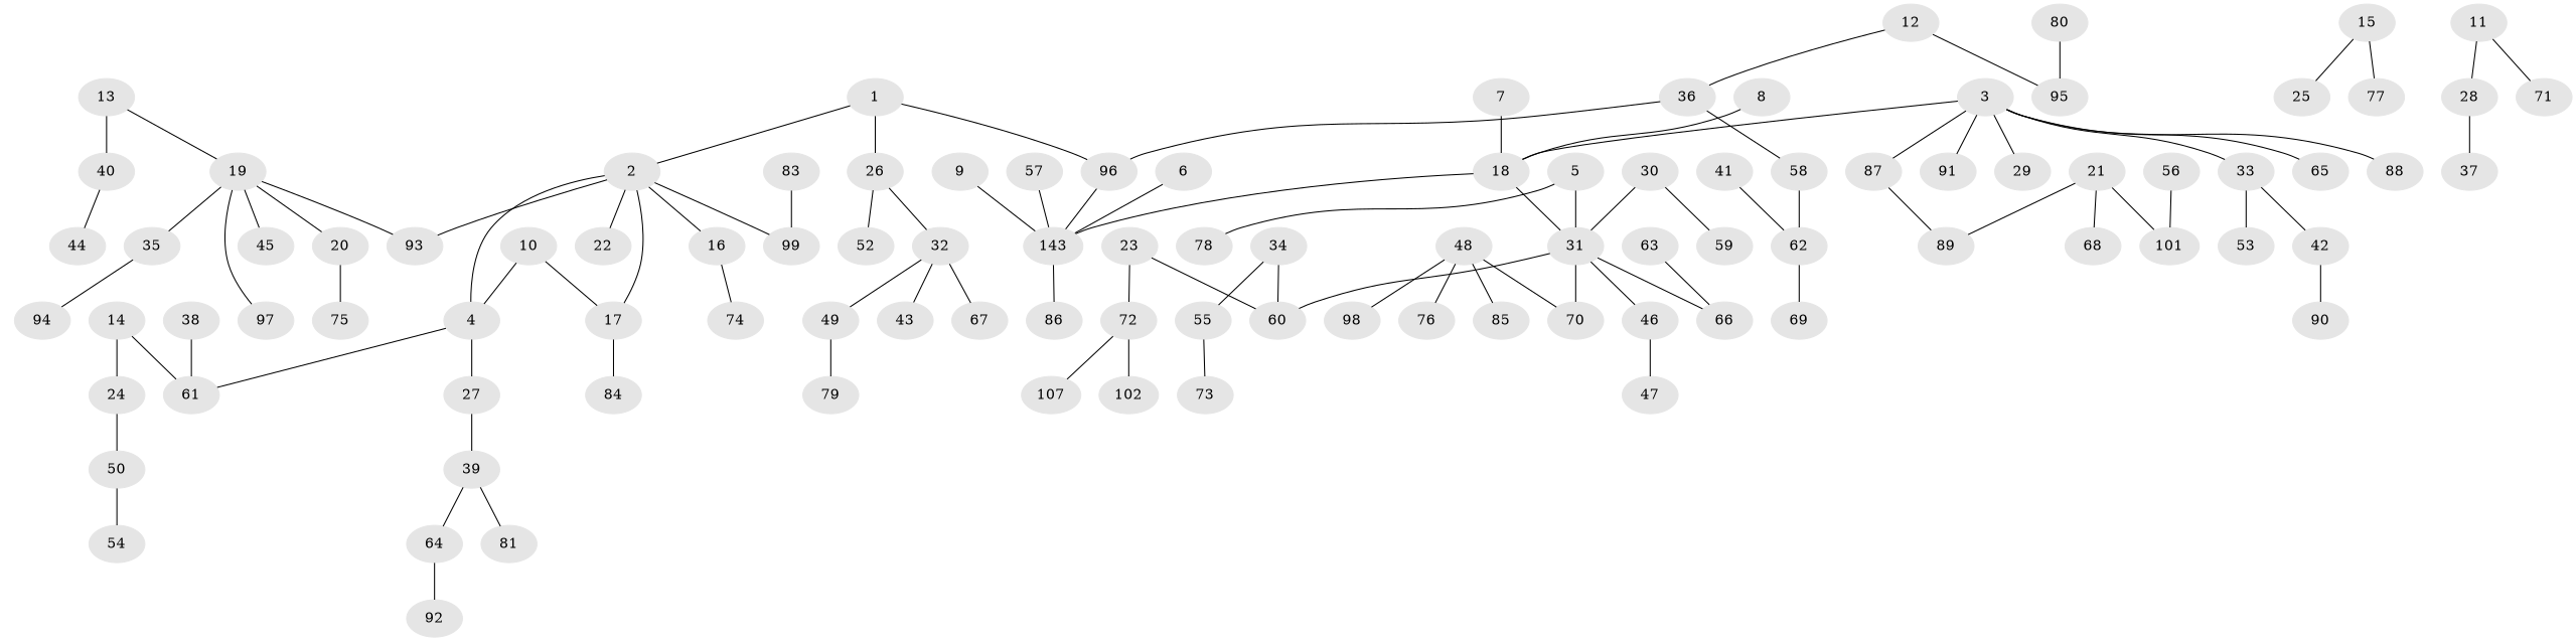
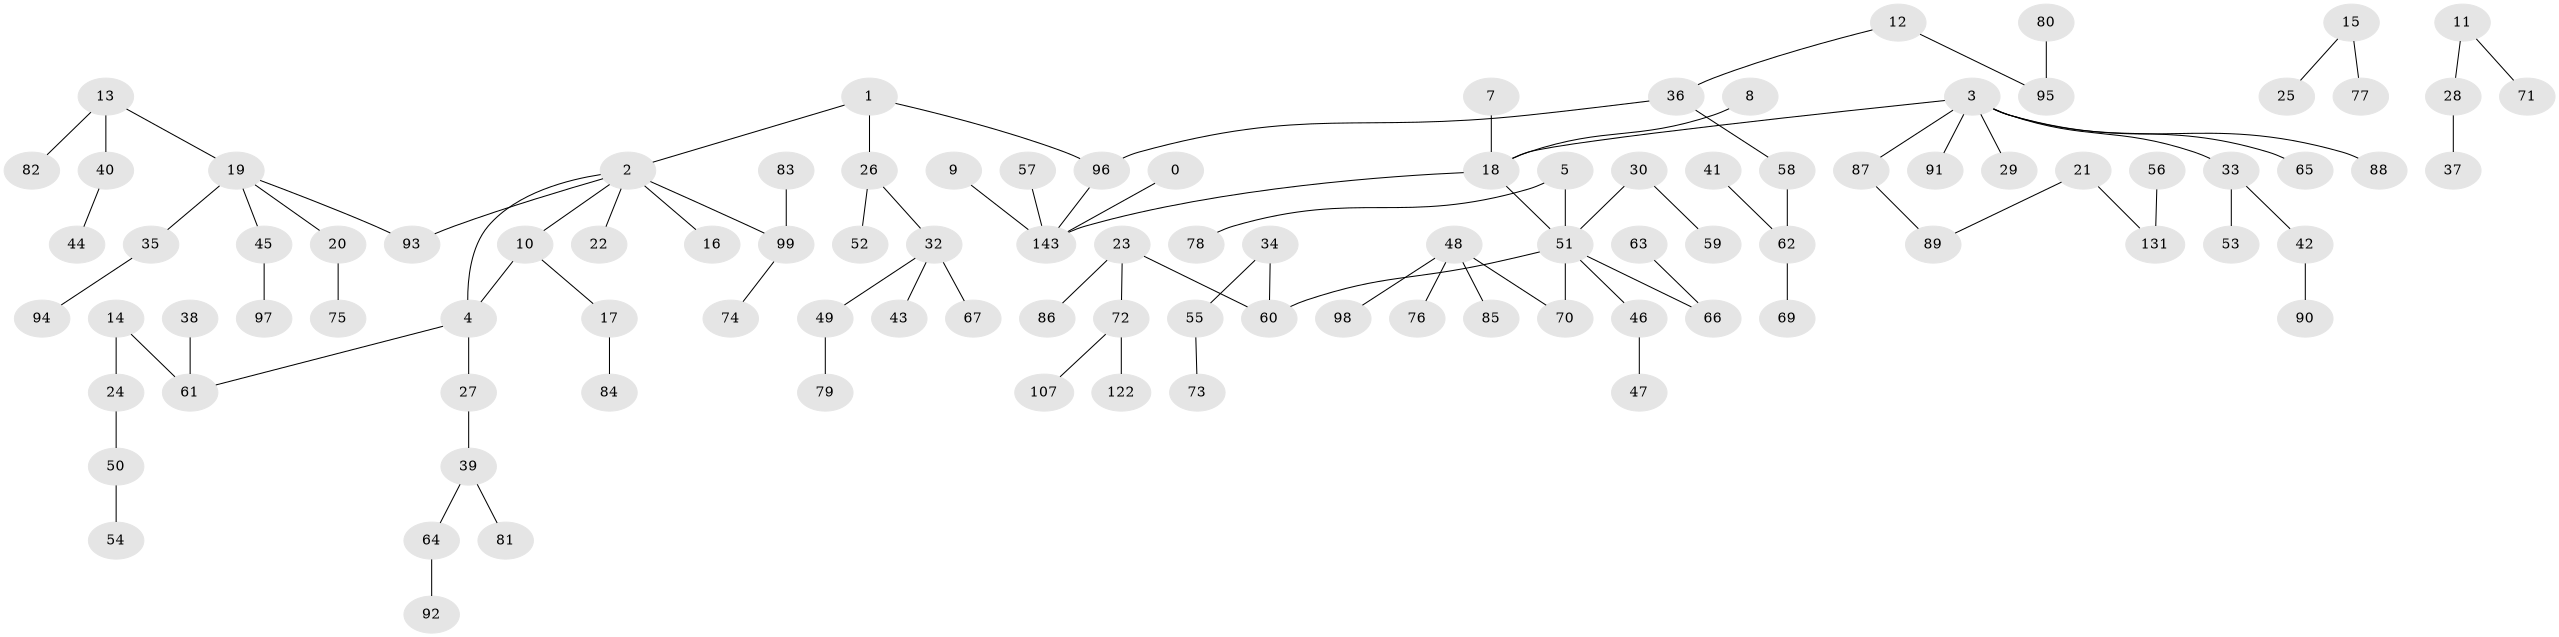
  graph {
    node [color=gray90 style=filled]
    edge [weight=1.0]
    1
    2
    26
    96
    4
    10
    16
    22
    93
    99
    15
    25
    77
    32
    52
    n16 [label=143]
    27
    61
    17
    74
    3
    18
    29
    33
    65
    87
    88
    91
-   31
+   31 [label=51]
    42
    53
    89
    39
    5
    78
    60
    46
    66
    70
-   6
+   6 [label=0]
    7
    8
    9
    11
    28
    71
    84
    37
    12
    36
    95
    58
    13
    19
    40
+   82
    20
    35
    45
    97
    44
    14
    24
    50
    75
    94
    21
-   68
-   101
+   101 [label=131]
    23
    72
    86
    n73 [label=107]
-   102
+   102 [label=122]
    54
    43
    49
    67
    64
    81
    30
    59
    47
    79
    90
    34
    55
    73
    62
    38
    92
    41
    69
    48
    76
    85
    98
    56
    57
    63
    80
    83
    1 -- 2
    1 -- 26
    1 -- 96
    2 -- 4
-   2 -- 17
+   2 -- 10
    2 -- 16
    2 -- 22
    2 -- 93
    2 -- 99
    26 -- 32
    26 -- 52
    96 -- n16
    4 -- 27
    4 -- 61
    10 -- 4
    10 -- 17
-   16 -- 74
+   99 -- 74
    15 -- 25
    15 -- 77
    32 -- 43
    32 -- 49
    32 -- 67
    27 -- 39
    17 -- 84
    3 -- 18
    3 -- 29
    3 -- 33
    3 -- 65
    3 -- 87
    3 -- 88
    3 -- 91
    18 -- n16
    18 -- 31
    33 -- 42
    33 -- 53
    87 -- 89
    31 -- 60
    31 -- 46
    31 -- 66
    31 -- 70
    42 -- 90
    39 -- 64
    39 -- 81
    5 -- 31
    5 -- 78
    46 -- 47
    6 -- n16
    7 -- 18
    8 -- 18
    9 -- n16
    11 -- 28
    11 -- 71
    28 -- 37
    12 -- 36
    12 -- 95
    36 -- 96
    36 -- 58
    58 -- 62
    13 -- 19
    13 -- 40
+   13 -- 82
    19 -- 93
    19 -- 20
    19 -- 35
    19 -- 45
-   19 -- 97
+   45 -- 97
    40 -- 44
    20 -- 75
    35 -- 94
    14 -- 61
    14 -- 24
    24 -- 50
    50 -- 54
    21 -- 89
-   21 -- 68
    21 -- 101
    23 -- 60
    23 -- 72
-   n16 -- 86
+   23 -- 86
    72 -- n73
    72 -- 102
    49 -- 79
    64 -- 92
    30 -- 31
    30 -- 59
    34 -- 60
    34 -- 55
    55 -- 73
    62 -- 69
    38 -- 61
    41 -- 62
    48 -- 70
    48 -- 76
    48 -- 85
    48 -- 98
    56 -- 101
    57 -- n16
    63 -- 66
    80 -- 95
    83 -- 99
  }
